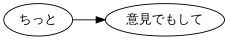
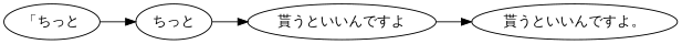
  digraph {
    rankdir=LR
+   n1 [label="「ちっと"]
    n2 [label="ちっと"]
-   n3 [label="意見でもして"]
+   n3 [label="貰うといいんですよ"]
+   n4 [label="貰うといいんですよ。"]
+   n1 -> n2
    n2 -> n3
+   n3 -> n4
  }
